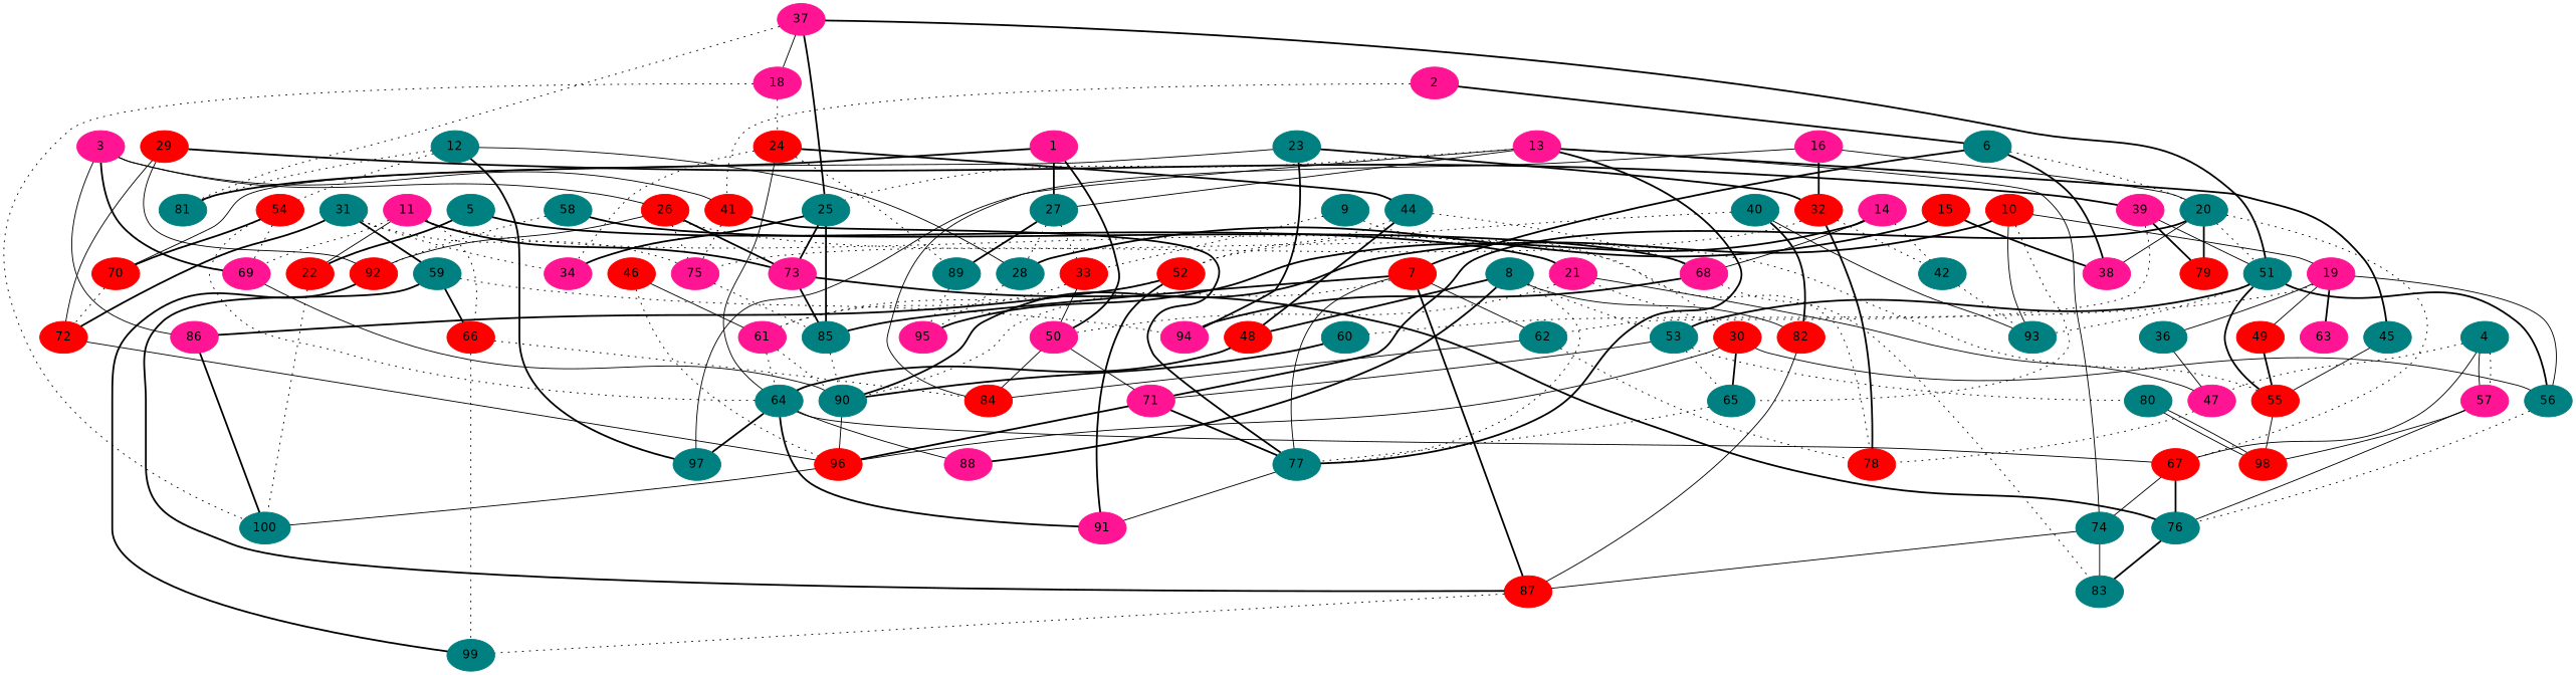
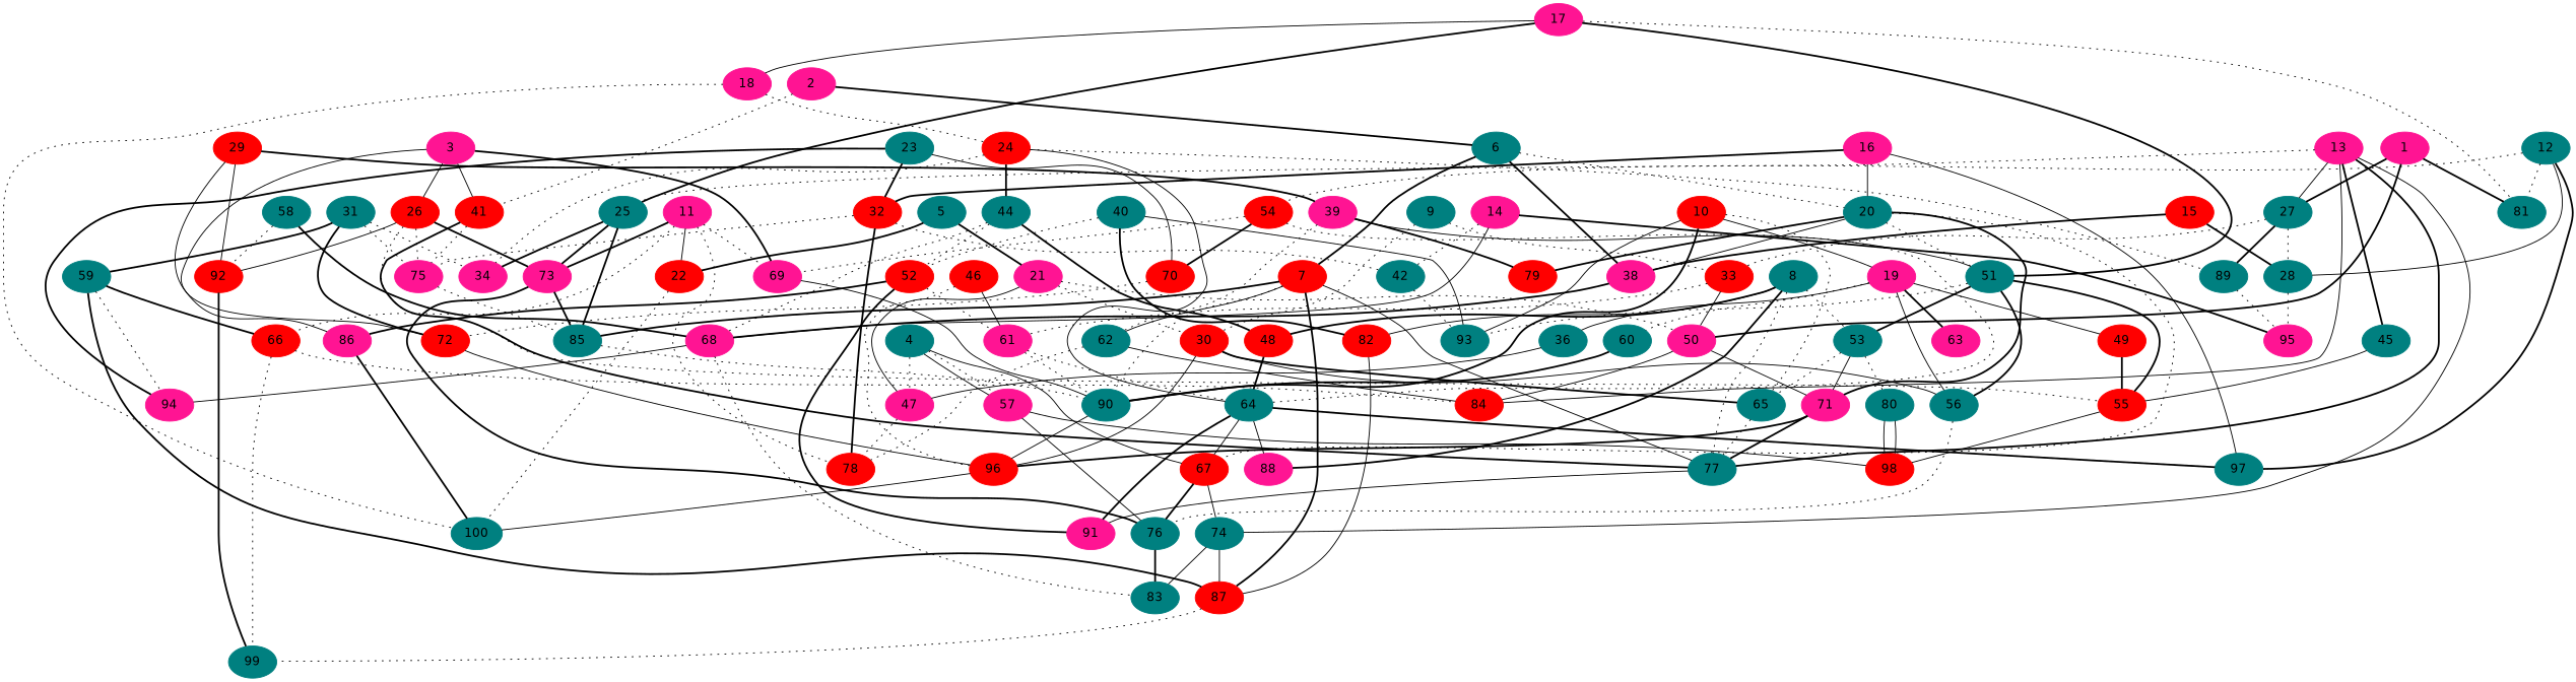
  graph {
    fontname="DejaVu Sans"
    node [color=teal fontname="DejaVu Sans" style=filled]
    edge [fontname="DejaVu Sans" style=bold]
    1 [color=deeppink]
    27
    50 [color=deeppink]
    81
    33 [color=red]
    28
    89
    84 [color=red]
    71 [color=deeppink]
    2 [color=deeppink]
    6
    41 [color=red]
    7 [color=red]
    20
    38 [color=deeppink]
    77
    75 [color=deeppink]
    3 [color=deeppink]
    26 [color=red]
    69 [color=deeppink]
    86 [color=deeppink]
    73 [color=deeppink]
    55 [color=red]
    92 [color=red]
    90
    100
    47 [color=deeppink]
    4
    57 [color=deeppink]
    67 [color=red]
    78 [color=red]
    98 [color=red]
    76
    74
    21 [color=deeppink]
    5
    22 [color=red]
    30 [color=red]
    62
    85
    87 [color=red]
    51
    79 [color=red]
    68 [color=deeppink]
    91 [color=deeppink]
    99
    96 [color=red]
    8
    48 [color=red]
    53
    82 [color=red]
    88 [color=deeppink]
    64
    65
    80
    9
    56
    61 [color=deeppink]
    10 [color=red]
    19 [color=deeppink]
    93
    36
    49 [color=red]
    60
    63 [color=deeppink]
    11 [color=deeppink]
    66 [color=red]
    12
    54 [color=red]
    97
    95 [color=deeppink]
    70 [color=red]
    13 [color=deeppink]
    25
    45
    34 [color=deeppink]
    83
    14 [color=deeppink]
    42
    94 [color=deeppink]
    15 [color=red]
    16 [color=deeppink]
    32 [color=red]
-   17 [color=deeppink label=37]
+   17 [color=deeppink]
    18 [color=deeppink]
    24 [color=red]
    44
    23
    72 [color=red]
    52 [color=red]
    29 [color=red]
    39 [color=deeppink]
    31
    59
    40
    46 [color=red]
    58
    1 -- 27
    1 -- 50
    1 -- 81
    27 -- 33 [style=dotted]
    27 -- 28 [style=dotted]
    27 -- 89
    50 -- 84 [style=solid]
    50 -- 71 [style=solid]
    33 -- 50 [style=solid]
    33 -- 61 [style=dotted]
    28 -- 95 [style=dotted]
    89 -- 95 [style=dotted]
    71 -- 77
    71 -- 96
    2 -- 6
    2 -- 41 [style=dotted]
    6 -- 7
    6 -- 20 [style=dotted]
    6 -- 38
    41 -- 77
    41 -- 75 [style=dotted]
    7 -- 77 [style=solid]
    7 -- 90 [style=dotted]
    7 -- 62 [style=solid]
    7 -- 85
    7 -- 87
    20 -- 71
    20 -- 38 [style=solid]
    20 -- 67 [style=dotted]
    20 -- 51 [style=dotted]
    20 -- 79
+   38 -- 68
    77 -- 91 [style=solid]
    75 -- 85 [style=dotted]
    3 -- 41 [style=solid]
    3 -- 26 [style=solid]
    3 -- 69
    3 -- 86 [style=solid]
    26 -- 75 [style=dotted]
    26 -- 73
    26 -- 55 [style=dotted]
    26 -- 92 [style=solid]
    69 -- 90 [style=solid]
    86 -- 100
    73 -- 76
    73 -- 85
    55 -- 98 [style=solid]
    92 -- 99
    90 -- 96 [style=solid]
    47 -- 78 [style=dotted]
    4 -- 47 [style=dotted]
    4 -- 57 [style=solid]
    4 -- 57 [style=dotted]
    4 -- 67 [style=solid]
    57 -- 98 [style=solid]
    57 -- 76 [style=solid]
    67 -- 76
    67 -- 74 [style=solid]
    76 -- 83
    74 -- 87 [style=solid]
    74 -- 83 [style=solid]
    21 -- 50 [style=dotted]
    21 -- 47 [style=solid]
    21 -- 30 [style=dotted]
    5 -- 21
    5 -- 22
    22 -- 100 [style=dotted]
    30 -- 96 [style=solid]
    30 -- 65
    30 -- 56 [style=solid]
    62 -- 84 [style=solid]
    62 -- 78 [style=dotted]
    85 -- 90 [style=dotted]
    87 -- 99 [style=dotted]
    51 -- 55
    51 -- 53
    51 -- 56
    51 -- 93 [style=dotted]
    68 -- 83 [style=dotted]
-   68 -- 94
+   68 -- 94 [style=solid]
    96 -- 100 [style=solid]
    8 -- 77 [style=dotted]
    8 -- 48
    8 -- 53 [style=dotted]
    8 -- 82 [style=solid]
    8 -- 88
    48 -- 64
    53 -- 71 [style=solid]
    53 -- 65 [style=dotted]
    53 -- 80 [style=dotted]
    82 -- 87 [style=solid]
    64 -- 67 [style=solid]
    64 -- 91
    64 -- 88 [style=solid]
    64 -- 97
    65 -- 77 [style=dotted]
    80 -- 98 [style=solid]
    80 -- 98 [style=solid]
    9 -- 33 [style=dotted]
    9 -- 30 [style=dotted]
    56 -- 76 [style=dotted]
    61 -- 90 [style=dotted]
    61 -- 64 [style=dotted]
    10 -- 90
    10 -- 65 [style=dotted]
    10 -- 19 [style=solid]
    10 -- 93 [style=solid]
    19 -- 56 [style=solid]
    19 -- 36 [style=solid]
    19 -- 49 [style=solid]
    19 -- 60 [style=dotted]
    19 -- 63
    36 -- 47 [style=solid]
    49 -- 55
    60 -- 90
    11 -- 69 [style=dotted]
    11 -- 73
    11 -- 78 [style=dotted]
    11 -- 22 [style=solid]
    11 -- 66 [style=dotted]
    66 -- 84 [style=dotted]
    66 -- 99 [style=dotted]
    12 -- 81 [style=dotted]
    12 -- 28 [style=solid]
    12 -- 54 [style=dotted]
    12 -- 97
    54 -- 69 [style=dotted]
    54 -- 64 [style=dotted]
    54 -- 70
    70 -- 72 [style=dotted]
    13 -- 27 [style=solid]
    13 -- 84 [style=solid]
    13 -- 77
    13 -- 74 [style=solid]
    13 -- 25 [style=dotted]
    13 -- 45
    25 -- 73
    25 -- 85
    25 -- 34
    45 -- 55 [style=solid]
    14 -- 68 [style=solid]
    14 -- 95
    14 -- 42 [style=dotted]
    42 -- 93 [style=dotted]
    15 -- 28
    15 -- 38
    16 -- 20 [style=solid]
    16 -- 97 [style=solid]
    16 -- 32
    32 -- 75 [style=dotted]
    32 -- 78
    32 -- 42 [style=dotted]
    17 -- 81 [style=dotted]
    17 -- 51
    17 -- 25
    17 -- 18 [style=solid]
    18 -- 100 [style=dotted]
    18 -- 24 [style=dotted]
    24 -- 89 [style=dotted]
    24 -- 64 [style=solid]
    24 -- 34 [style=dotted]
    24 -- 44
    44 -- 68 [style=dotted]
    44 -- 48
    44 -- 52 [style=dotted]
    23 -- 70 [style=solid]
    23 -- 94
    23 -- 32
    72 -- 96 [style=solid]
    52 -- 86
    52 -- 91
    52 -- 61 [style=dotted]
    29 -- 92 [style=solid]
    29 -- 72 [style=solid]
    29 -- 39
    39 -- 62 [style=dotted]
    39 -- 51 [style=solid]
    39 -- 79
    31 -- 75 [style=dotted]
    31 -- 34 [style=dotted]
    31 -- 72
    31 -- 59
    59 -- 87
    59 -- 66
    59 -- 94 [style=dotted]
    40 -- 82
    40 -- 93 [style=solid]
    40 -- 52 [style=dotted]
    46 -- 96 [style=dotted]
    46 -- 61 [style=solid]
    58 -- 92 [style=dotted]
    58 -- 68
  }
